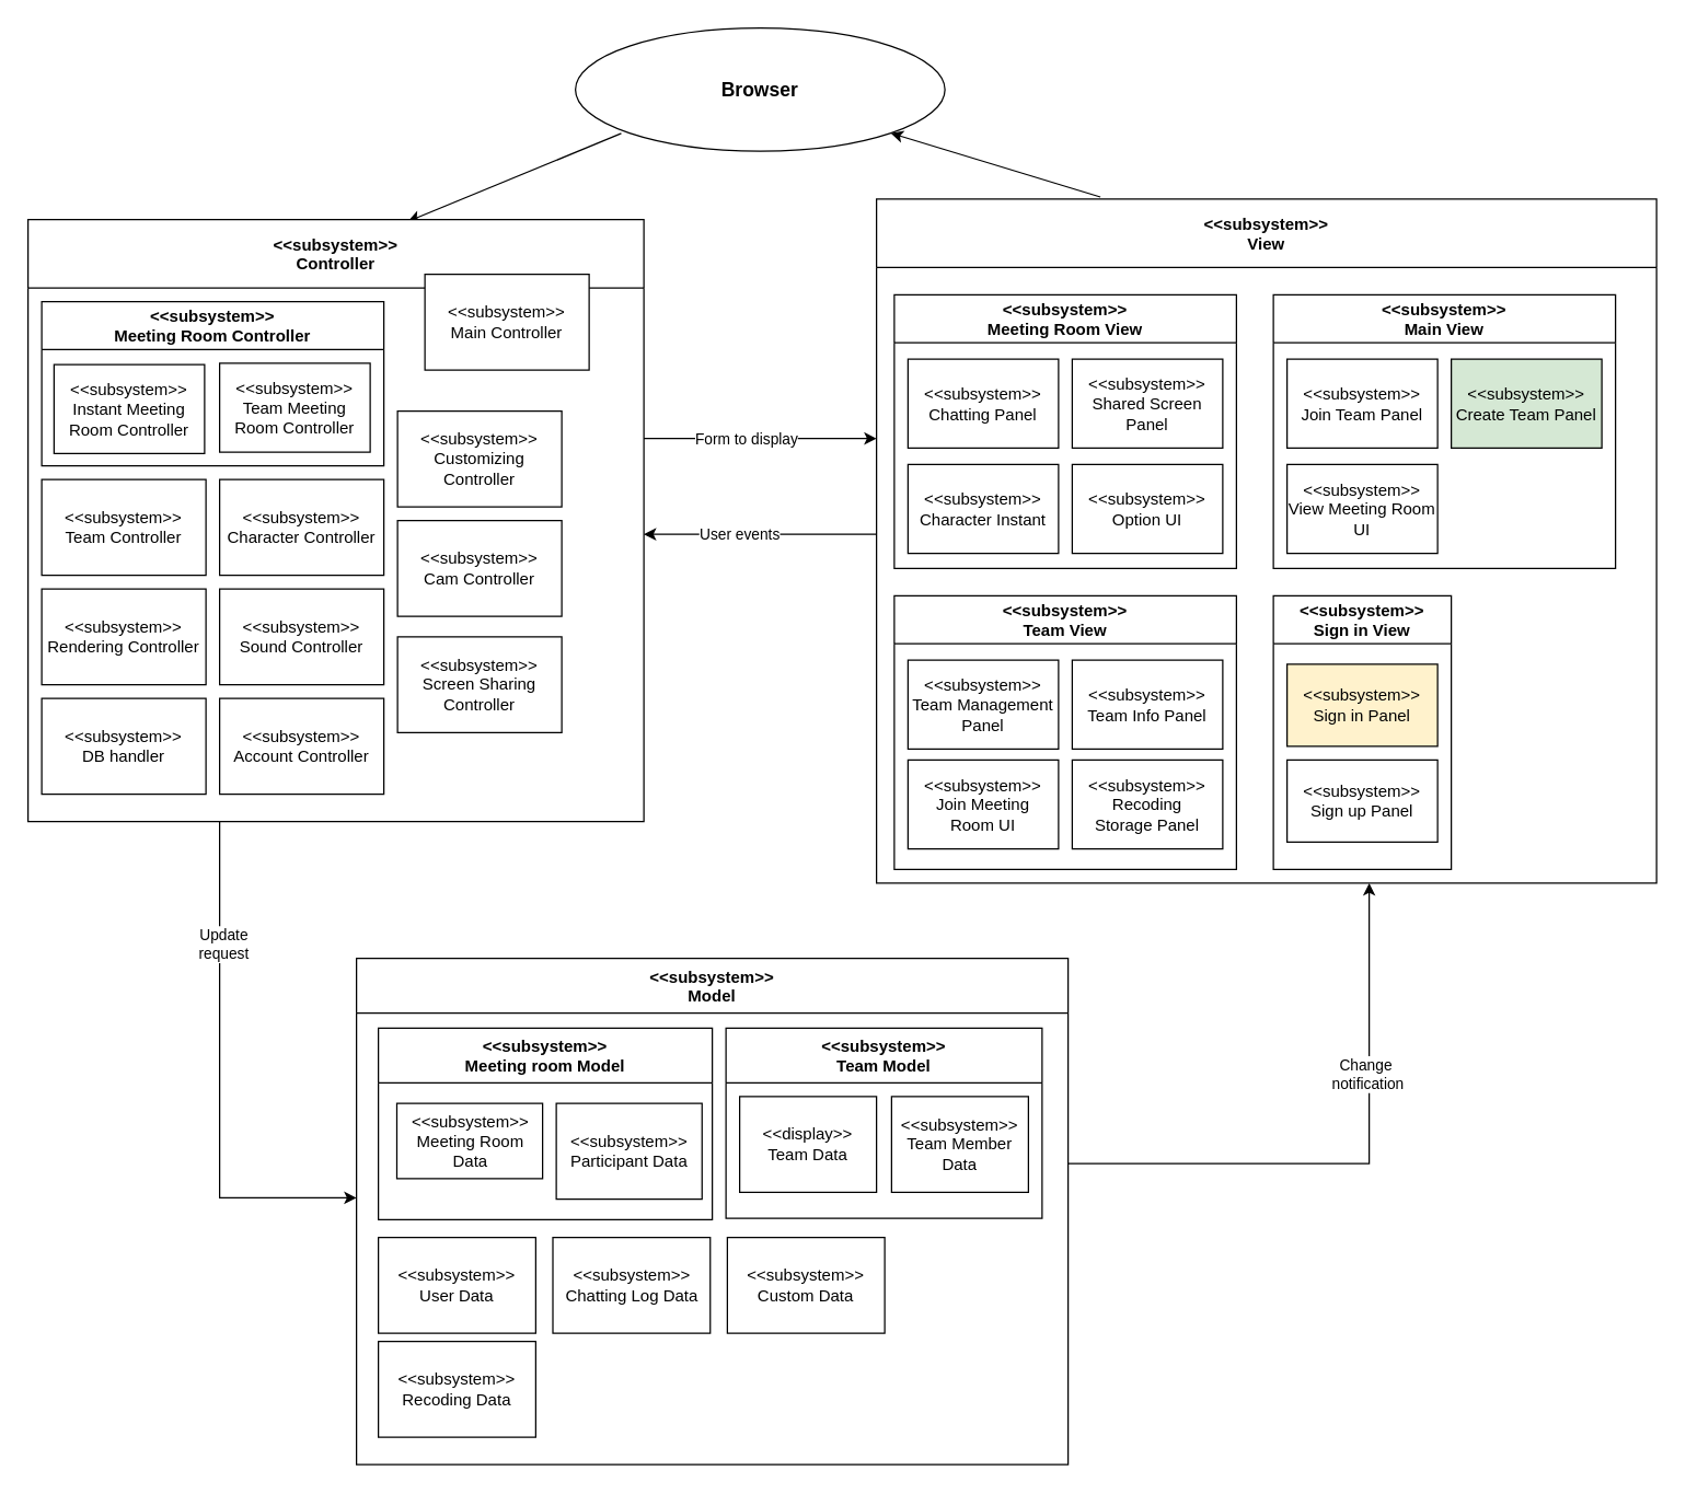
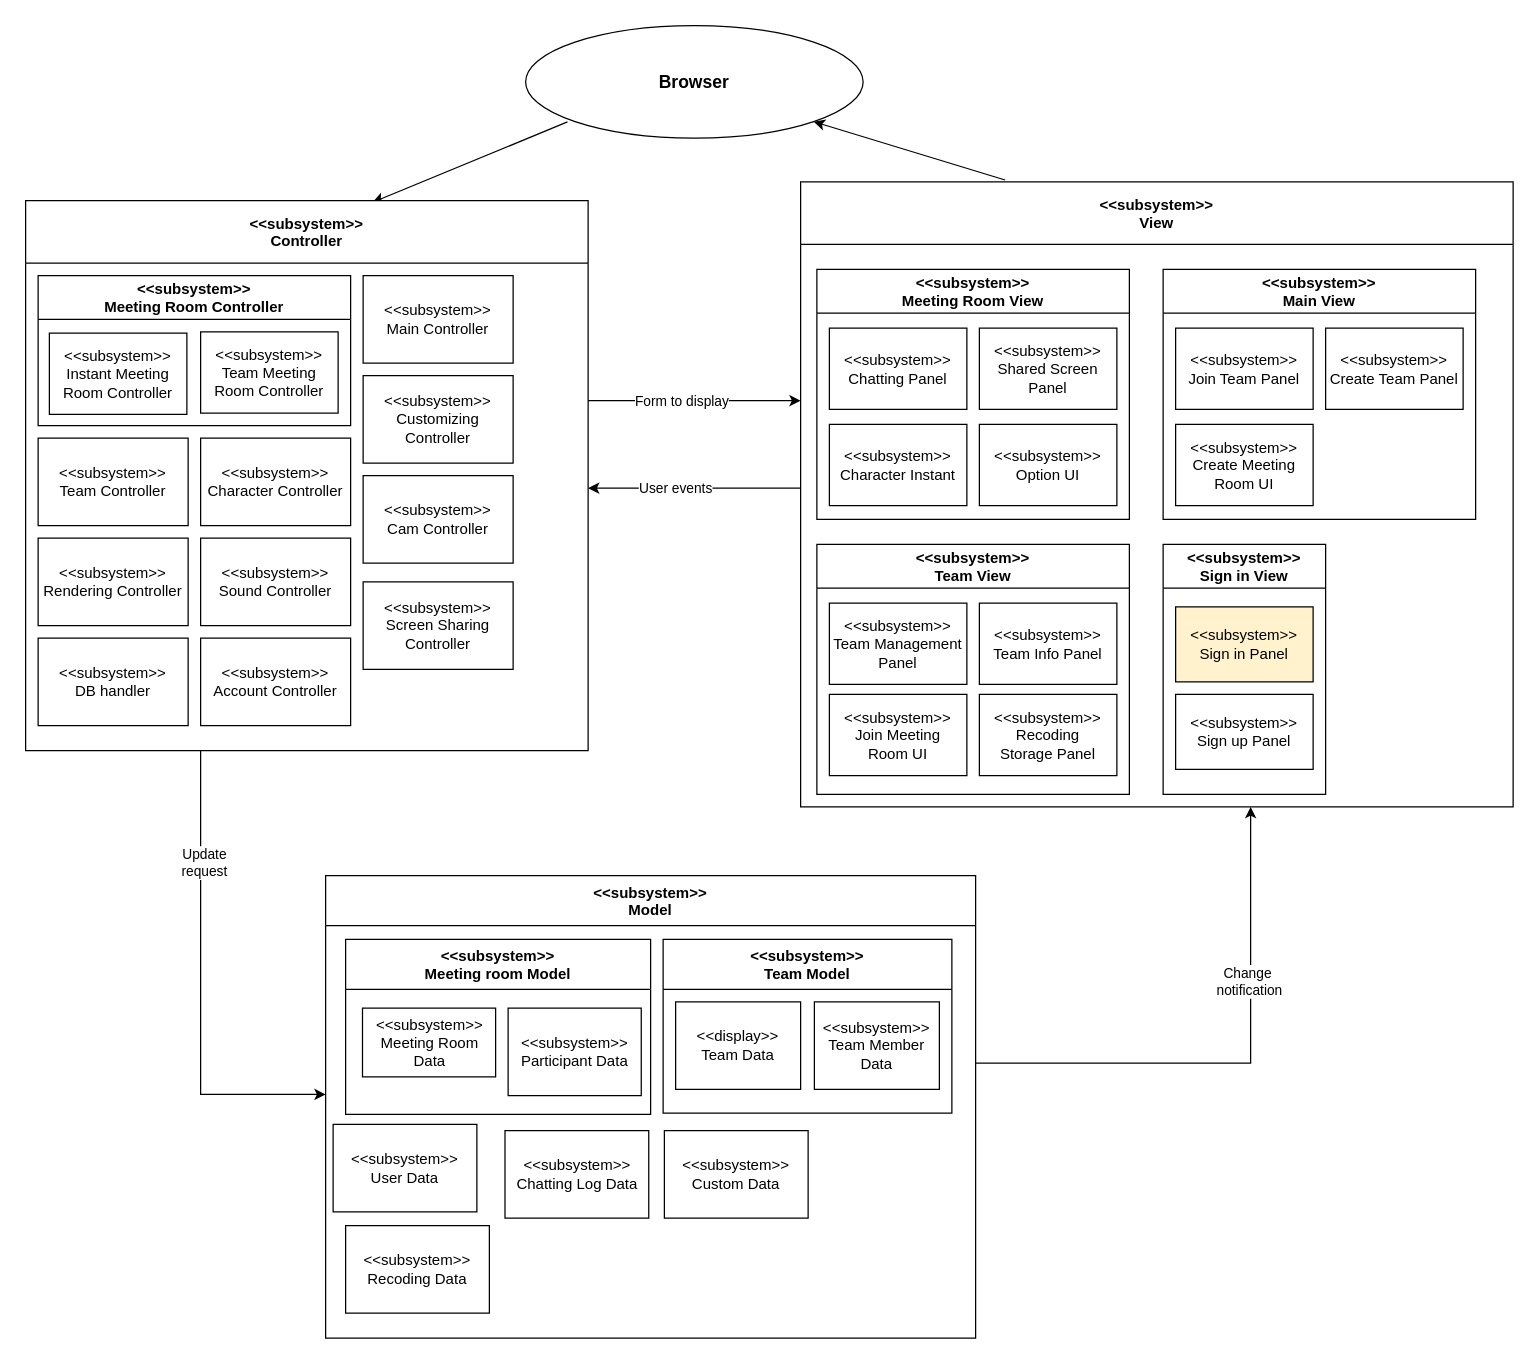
  <mxCell id="0" />
  <mxCell id="1" parent="0" />
  <mxCell id="2" style="orthogonalLoop=1;jettySize=auto;html=1;entryX=1;entryY=1;entryDx=0;entryDy=0;exitX=0.287;exitY=-0.003;exitDx=0;exitDy=0;exitPerimeter=0;" parent="1" source="26" target="4" edge="1"><mxGeometry relative="1" as="geometry"><mxPoint x="805" y="170" as="sourcePoint" /></mxGeometry></mxCell>
  <mxCell id="3" style="edgeStyle=none;orthogonalLoop=1;jettySize=auto;html=1;exitX=0.124;exitY=0.856;exitDx=0;exitDy=0;exitPerimeter=0;entryX=0.617;entryY=0.003;entryDx=0;entryDy=0;entryPerimeter=0;" parent="1" source="4" target="9" edge="1"><mxGeometry relative="1" as="geometry"><mxPoint x="393.98" y="171.1" as="targetPoint" /></mxGeometry></mxCell>
  <mxCell id="4" value="&lt;font style=&quot;font-size: 14px&quot;&gt;&lt;b&gt;Browser&lt;/b&gt;&lt;/font&gt;" style="ellipse;whiteSpace=wrap;html=1;" parent="1" vertex="1"><mxGeometry x="420" y="20" width="270" height="90" as="geometry" /></mxCell>
  <mxCell id="5" style="edgeStyle=orthogonalEdgeStyle;rounded=0;orthogonalLoop=1;jettySize=auto;html=1;" parent="1" source="9" target="50" edge="1"><mxGeometry relative="1" as="geometry"><Array as="points"><mxPoint x="160" y="875" /></Array></mxGeometry></mxCell>
  <mxCell id="6" value="Update&lt;br&gt;request" style="edgeLabel;html=1;align=center;verticalAlign=middle;resizable=0;points=[];" parent="5" vertex="1" connectable="0"><mxGeometry x="-0.528" y="2" relative="1" as="geometry"><mxPoint as="offset" /></mxGeometry></mxCell>
  <mxCell id="7" style="edgeStyle=orthogonalEdgeStyle;rounded=0;orthogonalLoop=1;jettySize=auto;html=1;" parent="1" source="9" target="26" edge="1"><mxGeometry relative="1" as="geometry"><Array as="points"><mxPoint x="620" y="320" /><mxPoint x="620" y="320" /></Array></mxGeometry></mxCell>
  <mxCell id="8" value="Form to display" style="edgeLabel;html=1;align=center;verticalAlign=middle;resizable=0;points=[];" parent="7" vertex="1" connectable="0"><mxGeometry x="-0.347" relative="1" as="geometry"><mxPoint x="18" as="offset" /></mxGeometry></mxCell>
  <mxCell id="9" value="&lt;&lt;subsystem&gt;&gt;&#10;Controller" style="swimlane;startSize=50;" parent="1" vertex="1"><mxGeometry x="20" y="160" width="450" height="440" as="geometry" /></mxCell>
  <mxCell id="10" value="&amp;lt;&amp;lt;subsystem&amp;gt;&amp;gt;&lt;br&gt;Rendering Controller" style="whiteSpace=wrap;html=1;" parent="9" vertex="1"><mxGeometry x="10" y="270" width="120" height="70" as="geometry" /></mxCell>
  <mxCell id="11" value="&amp;lt;&amp;lt;subsystem&amp;gt;&amp;gt;&lt;br&gt;Cam Controller" style="whiteSpace=wrap;html=1;" parent="9" vertex="1"><mxGeometry x="270" y="220" width="120" height="70" as="geometry" /></mxCell>
  <mxCell id="12" value="&amp;lt;&amp;lt;subsystem&amp;gt;&amp;gt;&lt;br&gt;Sound Controller" style="whiteSpace=wrap;html=1;" parent="9" vertex="1"><mxGeometry x="140" y="270" width="120" height="70" as="geometry" /></mxCell>
  <mxCell id="13" value="&amp;lt;&amp;lt;subsystem&amp;gt;&amp;gt;&lt;br&gt;Customizing Controller" style="whiteSpace=wrap;html=1;" parent="9" vertex="1"><mxGeometry x="270" y="140" width="120" height="70" as="geometry" /></mxCell>
- <mxCell id="14" value="&amp;lt;&amp;lt;subsystem&amp;gt;&amp;gt;&lt;br&gt;Main Controller" style="whiteSpace=wrap;html=1;" parent="9" vertex="1"><mxGeometry x="290" y="40" width="120" height="70" as="geometry" /></mxCell>
+ <mxCell id="14" value="&amp;lt;&amp;lt;subsystem&amp;gt;&amp;gt;&lt;br&gt;Main Controller" style="whiteSpace=wrap;html=1;" parent="9" vertex="1"><mxGeometry x="270" y="60" width="120" height="70" as="geometry" /></mxCell>
  <mxCell id="15" value="&amp;lt;&amp;lt;subsystem&amp;gt;&amp;gt;&lt;br&gt;Character Controller" style="whiteSpace=wrap;html=1;" parent="9" vertex="1"><mxGeometry x="140" y="190" width="120" height="70" as="geometry" /></mxCell>
  <mxCell id="16" value="&lt;&lt;subsystem&gt;&gt;&#10;Meeting Room Controller" style="swimlane;startSize=35;" parent="9" vertex="1"><mxGeometry x="10" y="60" width="250" height="120" as="geometry" /></mxCell>
  <mxCell id="17" value="&amp;lt;&amp;lt;subsystem&amp;gt;&amp;gt;&lt;br&gt;Instant Meeting Room Controller" style="whiteSpace=wrap;html=1;" parent="16" vertex="1"><mxGeometry x="9" y="46" width="110" height="65" as="geometry" /></mxCell>
  <mxCell id="18" style="edgeStyle=none;orthogonalLoop=1;jettySize=auto;html=1;exitX=1;exitY=0.5;exitDx=0;exitDy=0;" parent="16" source="17" target="17" edge="1"><mxGeometry relative="1" as="geometry" /></mxCell>
  <mxCell id="19" value="&amp;lt;&amp;lt;subsystem&amp;gt;&amp;gt;&lt;br&gt;Team Meeting Room Controller" style="whiteSpace=wrap;html=1;" parent="16" vertex="1"><mxGeometry x="130" y="45" width="110" height="65" as="geometry" /></mxCell>
  <mxCell id="20" value="&amp;lt;&amp;lt;subsystem&amp;gt;&amp;gt;&lt;br&gt;DB handler" style="whiteSpace=wrap;html=1;" parent="9" vertex="1"><mxGeometry x="10" y="350" width="120" height="70" as="geometry" /></mxCell>
  <mxCell id="21" value="&amp;lt;&amp;lt;subsystem&amp;gt;&amp;gt;&lt;br&gt;Team Controller" style="whiteSpace=wrap;html=1;" parent="9" vertex="1"><mxGeometry x="10" y="190" width="120" height="70" as="geometry" /></mxCell>
  <mxCell id="22" value="&amp;lt;&amp;lt;subsystem&amp;gt;&amp;gt;&lt;br&gt;Account Controller" style="whiteSpace=wrap;html=1;" parent="9" vertex="1"><mxGeometry x="140" y="350" width="120" height="70" as="geometry" /></mxCell>
  <mxCell id="23" value="&amp;lt;&amp;lt;subsystem&amp;gt;&amp;gt;&lt;br&gt;Screen Sharing Controller" style="whiteSpace=wrap;html=1;" vertex="1" parent="9"><mxGeometry x="270" y="305" width="120" height="70" as="geometry" /></mxCell>
  <mxCell id="24" style="edgeStyle=orthogonalEdgeStyle;rounded=0;orthogonalLoop=1;jettySize=auto;html=1;" parent="1" source="26" target="9" edge="1"><mxGeometry relative="1" as="geometry"><Array as="points"><mxPoint x="610" y="390" /><mxPoint x="610" y="390" /></Array></mxGeometry></mxCell>
  <mxCell id="25" value="User events" style="edgeLabel;html=1;align=center;verticalAlign=middle;resizable=0;points=[];" parent="24" vertex="1" connectable="0"><mxGeometry x="0.253" y="-1" relative="1" as="geometry"><mxPoint x="6" as="offset" /></mxGeometry></mxCell>
  <mxCell id="26" value="&lt;&lt;subsystem&gt;&gt;&#10;View" style="swimlane;startSize=50;" parent="1" vertex="1"><mxGeometry x="640" y="145" width="570" height="500" as="geometry" /></mxCell>
  <mxCell id="27" value="&lt;&lt;subsystem&gt;&gt;&#10;Meeting Room View" style="swimlane;startSize=35;" parent="26" vertex="1"><mxGeometry x="13" y="70" width="250" height="200" as="geometry" /></mxCell>
  <mxCell id="28" value="&amp;lt;&amp;lt;subsystem&amp;gt;&amp;gt;&lt;br&gt;Chatting Panel" style="whiteSpace=wrap;html=1;" parent="27" vertex="1"><mxGeometry x="10" y="47" width="110" height="65" as="geometry" /></mxCell>
  <mxCell id="29" style="edgeStyle=none;orthogonalLoop=1;jettySize=auto;html=1;exitX=1;exitY=0.5;exitDx=0;exitDy=0;" parent="27" source="28" target="28" edge="1"><mxGeometry relative="1" as="geometry" /></mxCell>
  <mxCell id="30" value="&amp;lt;&amp;lt;subsystem&amp;gt;&amp;gt;&lt;br&gt;Shared Screen Panel" style="whiteSpace=wrap;html=1;" parent="27" vertex="1"><mxGeometry x="130" y="47" width="110" height="65" as="geometry" /></mxCell>
  <mxCell id="31" value="&amp;lt;&amp;lt;subsystem&amp;gt;&amp;gt;&lt;br&gt;Character Instant" style="whiteSpace=wrap;html=1;" parent="27" vertex="1"><mxGeometry x="10" y="124" width="110" height="65" as="geometry" /></mxCell>
  <mxCell id="32" value="&amp;lt;&amp;lt;subsystem&amp;gt;&amp;gt;&lt;br&gt;Option UI" style="whiteSpace=wrap;html=1;" parent="27" vertex="1"><mxGeometry x="130" y="124" width="110" height="65" as="geometry" /></mxCell>
  <mxCell id="33" value="&lt;&lt;subsystem&gt;&gt;&#10;Team View" style="swimlane;startSize=35;" parent="26" vertex="1"><mxGeometry x="13" y="290" width="250" height="200" as="geometry" /></mxCell>
  <mxCell id="34" value="&amp;lt;&amp;lt;subsystem&amp;gt;&amp;gt;&lt;br&gt;Team Management Panel" style="whiteSpace=wrap;html=1;" parent="33" vertex="1"><mxGeometry x="10" y="47" width="110" height="65" as="geometry" /></mxCell>
  <mxCell id="35" style="edgeStyle=none;orthogonalLoop=1;jettySize=auto;html=1;exitX=1;exitY=0.5;exitDx=0;exitDy=0;" parent="33" source="34" target="34" edge="1"><mxGeometry relative="1" as="geometry" /></mxCell>
  <mxCell id="36" value="&amp;lt;&amp;lt;subsystem&amp;gt;&amp;gt;&lt;br&gt;Team Info Panel" style="whiteSpace=wrap;html=1;" parent="33" vertex="1"><mxGeometry x="130" y="47" width="110" height="65" as="geometry" /></mxCell>
  <mxCell id="37" value="&amp;lt;&amp;lt;subsystem&amp;gt;&amp;gt;&lt;br&gt;Join Meeting &lt;br&gt;Room UI" style="whiteSpace=wrap;html=1;" parent="33" vertex="1"><mxGeometry x="10" y="120" width="110" height="65" as="geometry" /></mxCell>
  <mxCell id="38" value="&amp;lt;&amp;lt;subsystem&amp;gt;&amp;gt;&lt;br&gt;Recoding &lt;br&gt;Storage Panel" style="whiteSpace=wrap;html=1;" parent="33" vertex="1"><mxGeometry x="130" y="120" width="110" height="65" as="geometry" /></mxCell>
  <mxCell id="39" value="&lt;&lt;subsystem&gt;&gt;&#10;Main View" style="swimlane;startSize=35;" parent="26" vertex="1"><mxGeometry x="290" y="70" width="250" height="200" as="geometry" /></mxCell>
  <mxCell id="40" value="&amp;lt;&amp;lt;subsystem&amp;gt;&amp;gt;&lt;br&gt;Join Team Panel" style="whiteSpace=wrap;html=1;" parent="39" vertex="1"><mxGeometry x="10" y="47" width="110" height="65" as="geometry" /></mxCell>
  <mxCell id="41" style="edgeStyle=none;orthogonalLoop=1;jettySize=auto;html=1;exitX=1;exitY=0.5;exitDx=0;exitDy=0;" parent="39" source="40" target="40" edge="1"><mxGeometry relative="1" as="geometry" /></mxCell>
- <mxCell id="42" value="&amp;lt;&amp;lt;subsystem&amp;gt;&amp;gt;&lt;br&gt;Create Team Panel" style="whiteSpace=wrap;html=1;fillColor=#d5e8d4;" parent="39" vertex="1"><mxGeometry x="130" y="47" width="110" height="65" as="geometry" /></mxCell>
- <mxCell id="43" value="&amp;lt;&amp;lt;subsystem&amp;gt;&amp;gt;&lt;br&gt;View Meeting Room UI" style="whiteSpace=wrap;html=1;" parent="39" vertex="1"><mxGeometry x="10" y="124" width="110" height="65" as="geometry" /></mxCell>
+ <mxCell id="42" value="&amp;lt;&amp;lt;subsystem&amp;gt;&amp;gt;&lt;br&gt;Create Team Panel" style="whiteSpace=wrap;html=1;" parent="39" vertex="1"><mxGeometry x="130" y="47" width="110" height="65" as="geometry" /></mxCell>
+ <mxCell id="43" value="&amp;lt;&amp;lt;subsystem&amp;gt;&amp;gt;&lt;br&gt;Create Meeting Room UI" style="whiteSpace=wrap;html=1;" parent="39" vertex="1"><mxGeometry x="10" y="124" width="110" height="65" as="geometry" /></mxCell>
  <mxCell id="44" value="&lt;&lt;subsystem&gt;&gt;&#10;Sign in View" style="swimlane;startSize=35;" parent="26" vertex="1"><mxGeometry x="290" y="290" width="130" height="200" as="geometry" /></mxCell>
  <mxCell id="45" style="edgeStyle=none;orthogonalLoop=1;jettySize=auto;html=1;exitX=1;exitY=0.5;exitDx=0;exitDy=0;" parent="44" edge="1"><mxGeometry relative="1" as="geometry"><mxPoint x="120" y="79.5" as="sourcePoint" /><mxPoint x="120" y="79.5" as="targetPoint" /></mxGeometry></mxCell>
  <mxCell id="46" value="&amp;lt;&amp;lt;subsystem&amp;gt;&amp;gt;&lt;br&gt;Sign in Panel" style="whiteSpace=wrap;html=1;fillColor=#fff2cc;" parent="44" vertex="1"><mxGeometry x="10" y="50" width="110" height="60" as="geometry" /></mxCell>
  <mxCell id="47" value="&amp;lt;&amp;lt;subsystem&amp;gt;&amp;gt;&lt;br&gt;Sign up Panel" style="whiteSpace=wrap;html=1;" parent="44" vertex="1"><mxGeometry x="10" y="120" width="110" height="60" as="geometry" /></mxCell>
  <mxCell id="48" style="edgeStyle=orthogonalEdgeStyle;rounded=0;orthogonalLoop=1;jettySize=auto;html=1;" parent="1" source="50" target="26" edge="1"><mxGeometry relative="1" as="geometry"><Array as="points"><mxPoint x="1000" y="850" /></Array></mxGeometry></mxCell>
  <mxCell id="49" value="Change&amp;nbsp;&lt;br&gt;notification" style="edgeLabel;html=1;align=center;verticalAlign=middle;resizable=0;points=[];" parent="48" vertex="1" connectable="0"><mxGeometry x="0.684" y="4" relative="1" as="geometry"><mxPoint x="2" y="72" as="offset" /></mxGeometry></mxCell>
  <mxCell id="50" value="&lt;&lt;subsystem&gt;&gt;&#10;Model" style="swimlane;startSize=40;" parent="1" vertex="1"><mxGeometry x="260" y="700" width="520" height="370" as="geometry" /></mxCell>
- <mxCell id="51" value="&amp;lt;&amp;lt;subsystem&amp;gt;&amp;gt;&lt;br&gt;User Data" style="whiteSpace=wrap;html=1;" parent="50" vertex="1"><mxGeometry x="16" y="204" width="115" height="70" as="geometry" /></mxCell>
+ <mxCell id="51" value="&amp;lt;&amp;lt;subsystem&amp;gt;&amp;gt;&lt;br&gt;User Data" style="whiteSpace=wrap;html=1;" parent="50" vertex="1"><mxGeometry x="6" y="199" width="115" height="70" as="geometry" /></mxCell>
  <mxCell id="52" value="&lt;&lt;subsystem&gt;&gt;&#10;Meeting room Model" style="swimlane;startSize=40;" parent="50" vertex="1"><mxGeometry x="16" y="51" width="244" height="140" as="geometry" /></mxCell>
  <mxCell id="53" style="edgeStyle=none;orthogonalLoop=1;jettySize=auto;html=1;exitX=1;exitY=0.5;exitDx=0;exitDy=0;" parent="52" edge="1"><mxGeometry relative="1" as="geometry"><mxPoint x="120" y="95" as="sourcePoint" /><mxPoint x="120" y="95" as="targetPoint" /></mxGeometry></mxCell>
  <mxCell id="54" value="&amp;lt;&amp;lt;subsystem&amp;gt;&amp;gt;&lt;br&gt;Meeting Room Data" style="whiteSpace=wrap;html=1;" parent="52" vertex="1"><mxGeometry x="13.5" y="55" width="106.5" height="55" as="geometry" /></mxCell>
  <mxCell id="55" value="&amp;lt;&amp;lt;subsystem&amp;gt;&amp;gt;&lt;br&gt;Participant Data" style="whiteSpace=wrap;html=1;" parent="52" vertex="1"><mxGeometry x="130" y="55" width="106.5" height="70" as="geometry" /></mxCell>
  <mxCell id="56" value="&amp;lt;&amp;lt;subsystem&amp;gt;&amp;gt;&lt;br&gt;Chatting Log Data" style="whiteSpace=wrap;html=1;" parent="50" vertex="1"><mxGeometry x="143.5" y="204" width="115" height="70" as="geometry" /></mxCell>
  <mxCell id="57" value="&amp;lt;&amp;lt;subsystem&amp;gt;&amp;gt;&lt;br&gt;Custom Data" style="whiteSpace=wrap;html=1;" parent="50" vertex="1"><mxGeometry x="271" y="204" width="115" height="70" as="geometry" /></mxCell>
  <mxCell id="58" value="&amp;lt;&amp;lt;subsystem&amp;gt;&amp;gt;&lt;br&gt;Recoding Data" style="whiteSpace=wrap;html=1;" parent="50" vertex="1"><mxGeometry x="16" y="280" width="115" height="70" as="geometry" /></mxCell>
  <mxCell id="59" value="&lt;&lt;subsystem&gt;&gt;&#10;Team Model" style="swimlane;startSize=40;" parent="50" vertex="1"><mxGeometry x="270" y="51" width="231" height="139" as="geometry" /></mxCell>
  <mxCell id="60" style="edgeStyle=none;orthogonalLoop=1;jettySize=auto;html=1;exitX=1;exitY=0.5;exitDx=0;exitDy=0;" parent="59" edge="1"><mxGeometry relative="1" as="geometry"><mxPoint x="120" y="95" as="sourcePoint" /><mxPoint x="120" y="95" as="targetPoint" /></mxGeometry></mxCell>
  <mxCell id="61" value="&amp;lt;&amp;lt;subsystem&amp;gt;&amp;gt;&lt;br&gt;Team Member Data" style="whiteSpace=wrap;html=1;" parent="59" vertex="1"><mxGeometry x="121" y="50" width="100" height="70" as="geometry" /></mxCell>
  <mxCell id="62" value="&amp;lt;&amp;lt;display&amp;gt;&amp;gt;&lt;br&gt;Team Data" style="whiteSpace=wrap;html=1;" parent="59" vertex="1"><mxGeometry x="10" y="50" width="100" height="70" as="geometry" /></mxCell>
